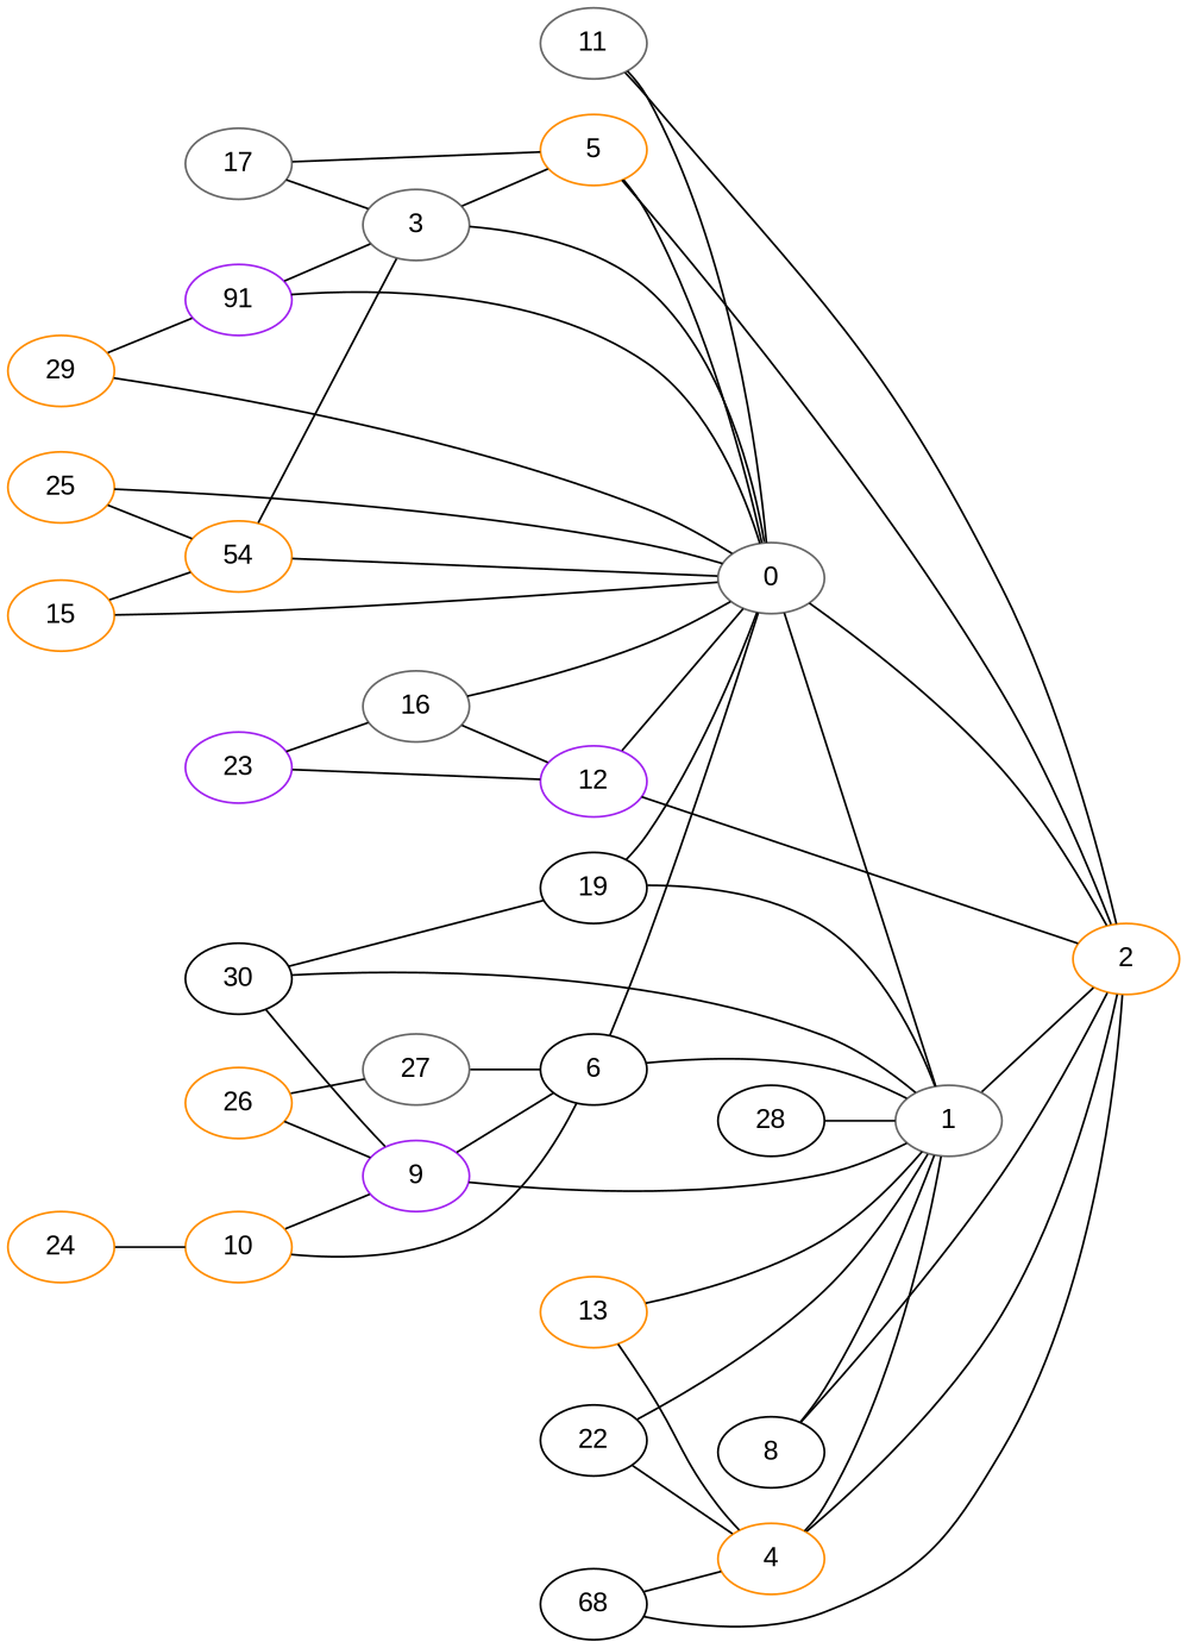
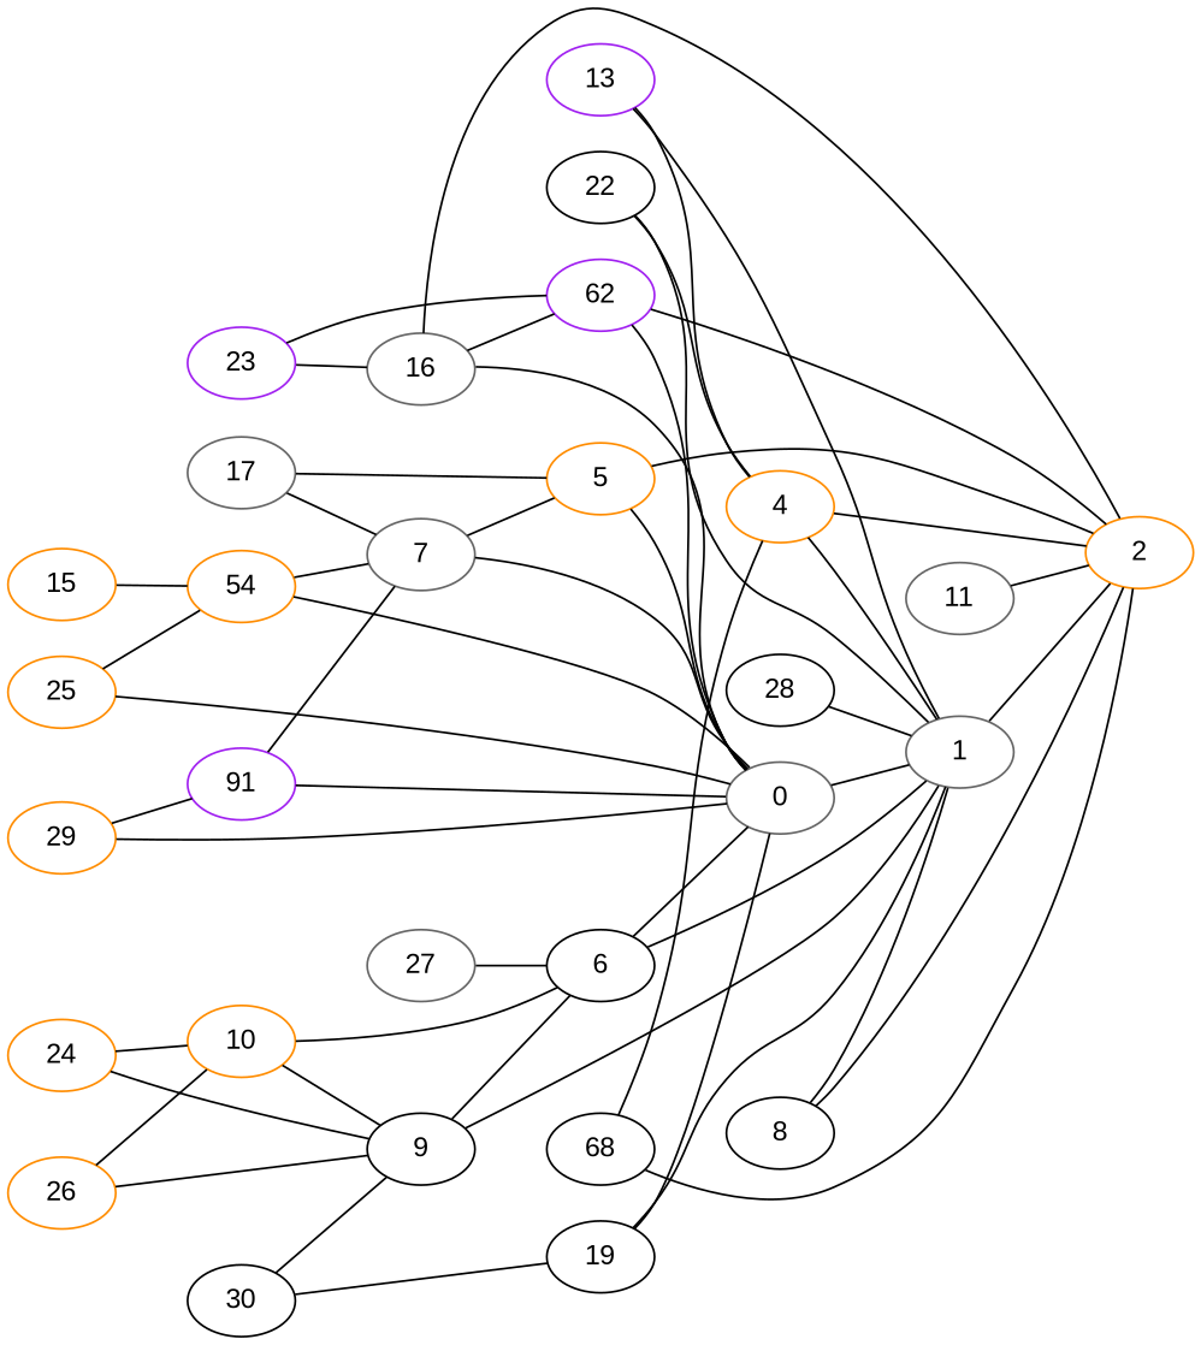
  strict graph {
    fontname="Liberation Sans"
    rankdir=LR
    node [color=darkorange fontname="Liberation Sans"]
    edge [fontname="Liberation Sans"]
    0 [color=gray40]
    1 [color=gray40]
    2
    4
    5
    6 [color=black]
-   7 [color=gray40 label=3]
+   7 [color=gray40]
    8 [color=black]
-   9 [color=purple]
+   9 [color=black]
    10
    11 [color=gray40]
-   12 [color=purple]
-   13
+   12 [color=purple label=62]
+   13 [color=purple]
    n14 [label=54]
    15
    16 [color=gray40]
    17 [color=gray40]
    n18 [color=black label=68]
    19 [color=black]
    n20 [color=purple label=91]
    22 [color=black]
    23 [color=purple]
    24
    25
    26
    27 [color=gray40]
    28 [color=black]
    29
    30 [color=black]
    0 -- 1
-   0 -- 2
+   16 -- 2
    1 -- 2
    4 -- 1
    4 -- 2
    5 -- 0
    5 -- 2
    6 -- 0
    6 -- 1
    7 -- 0
    7 -- 5
    8 -- 1
    8 -- 2
    9 -- 1
    9 -- 6
    10 -- 6
    10 -- 9
-   11 -- 0
    11 -- 2
    12 -- 0
    12 -- 2
    13 -- 1
    13 -- 4
    n14 -- 0
    n14 -- 7
-   15 -- 0
    15 -- n14
    16 -- 0
    16 -- 12
    17 -- 5
    17 -- 7
    n18 -- 2
    n18 -- 4
    19 -- 0
    19 -- 1
    n20 -- 0
    n20 -- 7
    22 -- 1
    22 -- 4
    23 -- 12
    23 -- 16
+   24 -- 9
    24 -- 10
    25 -- 0
    25 -- n14
    26 -- 9
-   26 -- 27
+   26 -- 10
    27 -- 6
    28 -- 1
    29 -- 0
    29 -- n20
-   30 -- 1
    30 -- 9
    30 -- 19
  }
